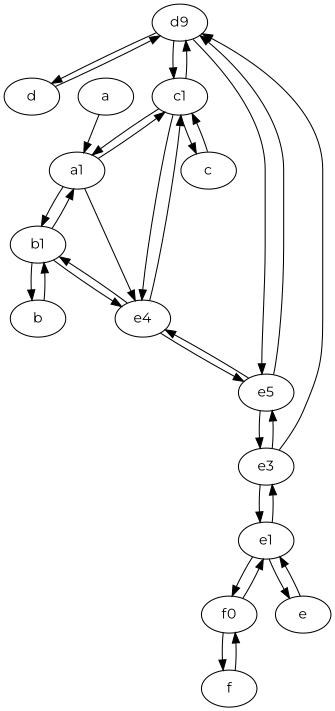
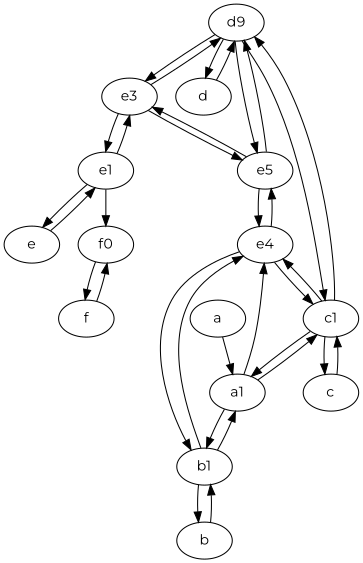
  digraph {
    fontname=Montserrat
    node [fontname=Montserrat]
    edge [fontname=Montserrat]
    n1 [label=d9]
    e3
    d
    c1
    n5 [label=e5]
    e1
    a1
    e4
    c
    b
    b1
    a
    n13 [label=f0]
    f
    e
+   n1 -> e3
    n1 -> d
    n1 -> c1
    n1 -> n5
    e3 -> n1
    e3 -> n5
    e3 -> e1
    d -> n1
    c1 -> n1
    c1 -> a1
    c1 -> e4
    c1 -> c
    n5 -> n1
    n5 -> e3
    n5 -> e4
    e1 -> e3
    e1 -> n13
    e1 -> e
    a1 -> c1
    a1 -> e4
    a1 -> b1
    e4 -> c1
    e4 -> n5
    e4 -> b1
    c -> c1
    b -> b1
    b1 -> a1
    b1 -> e4
    b1 -> b
    a -> a1
-   n13 -> e1
    n13 -> f
    f -> n13
    e -> e1
  }
